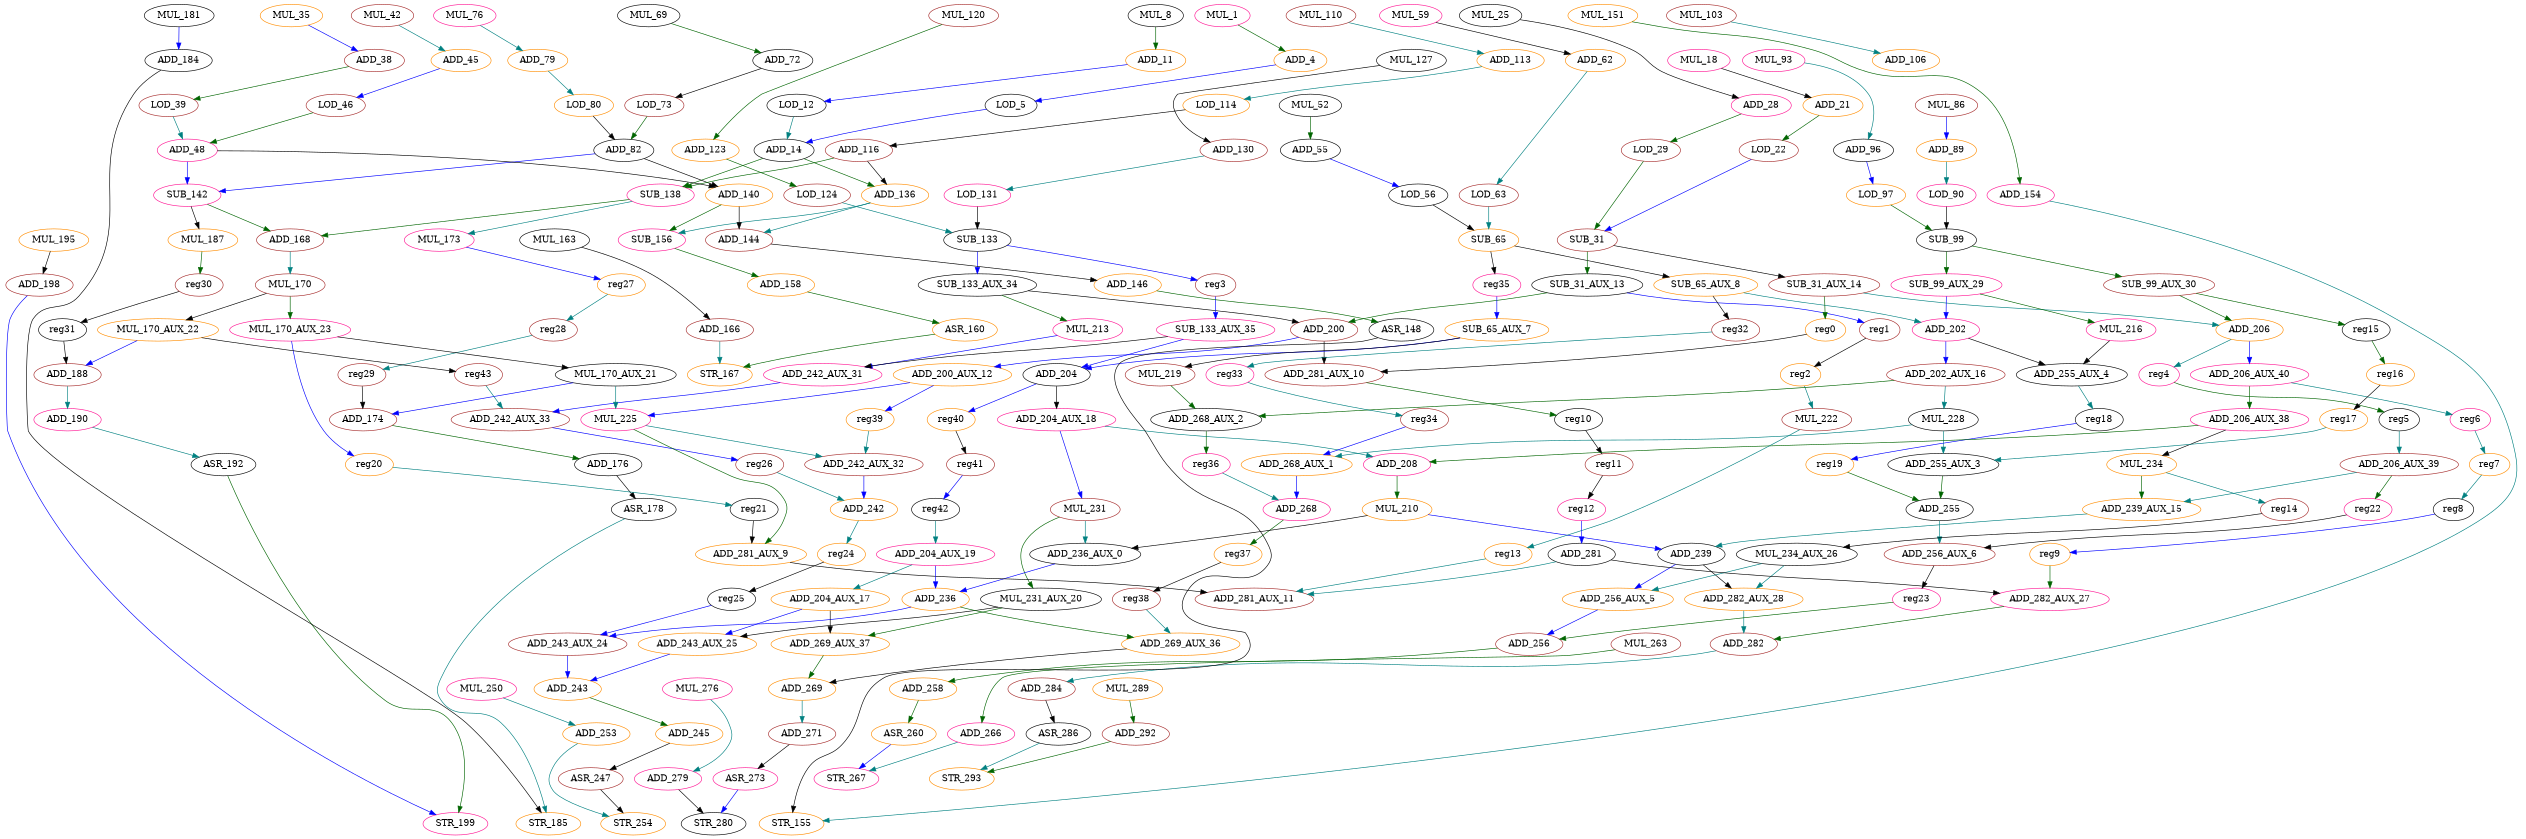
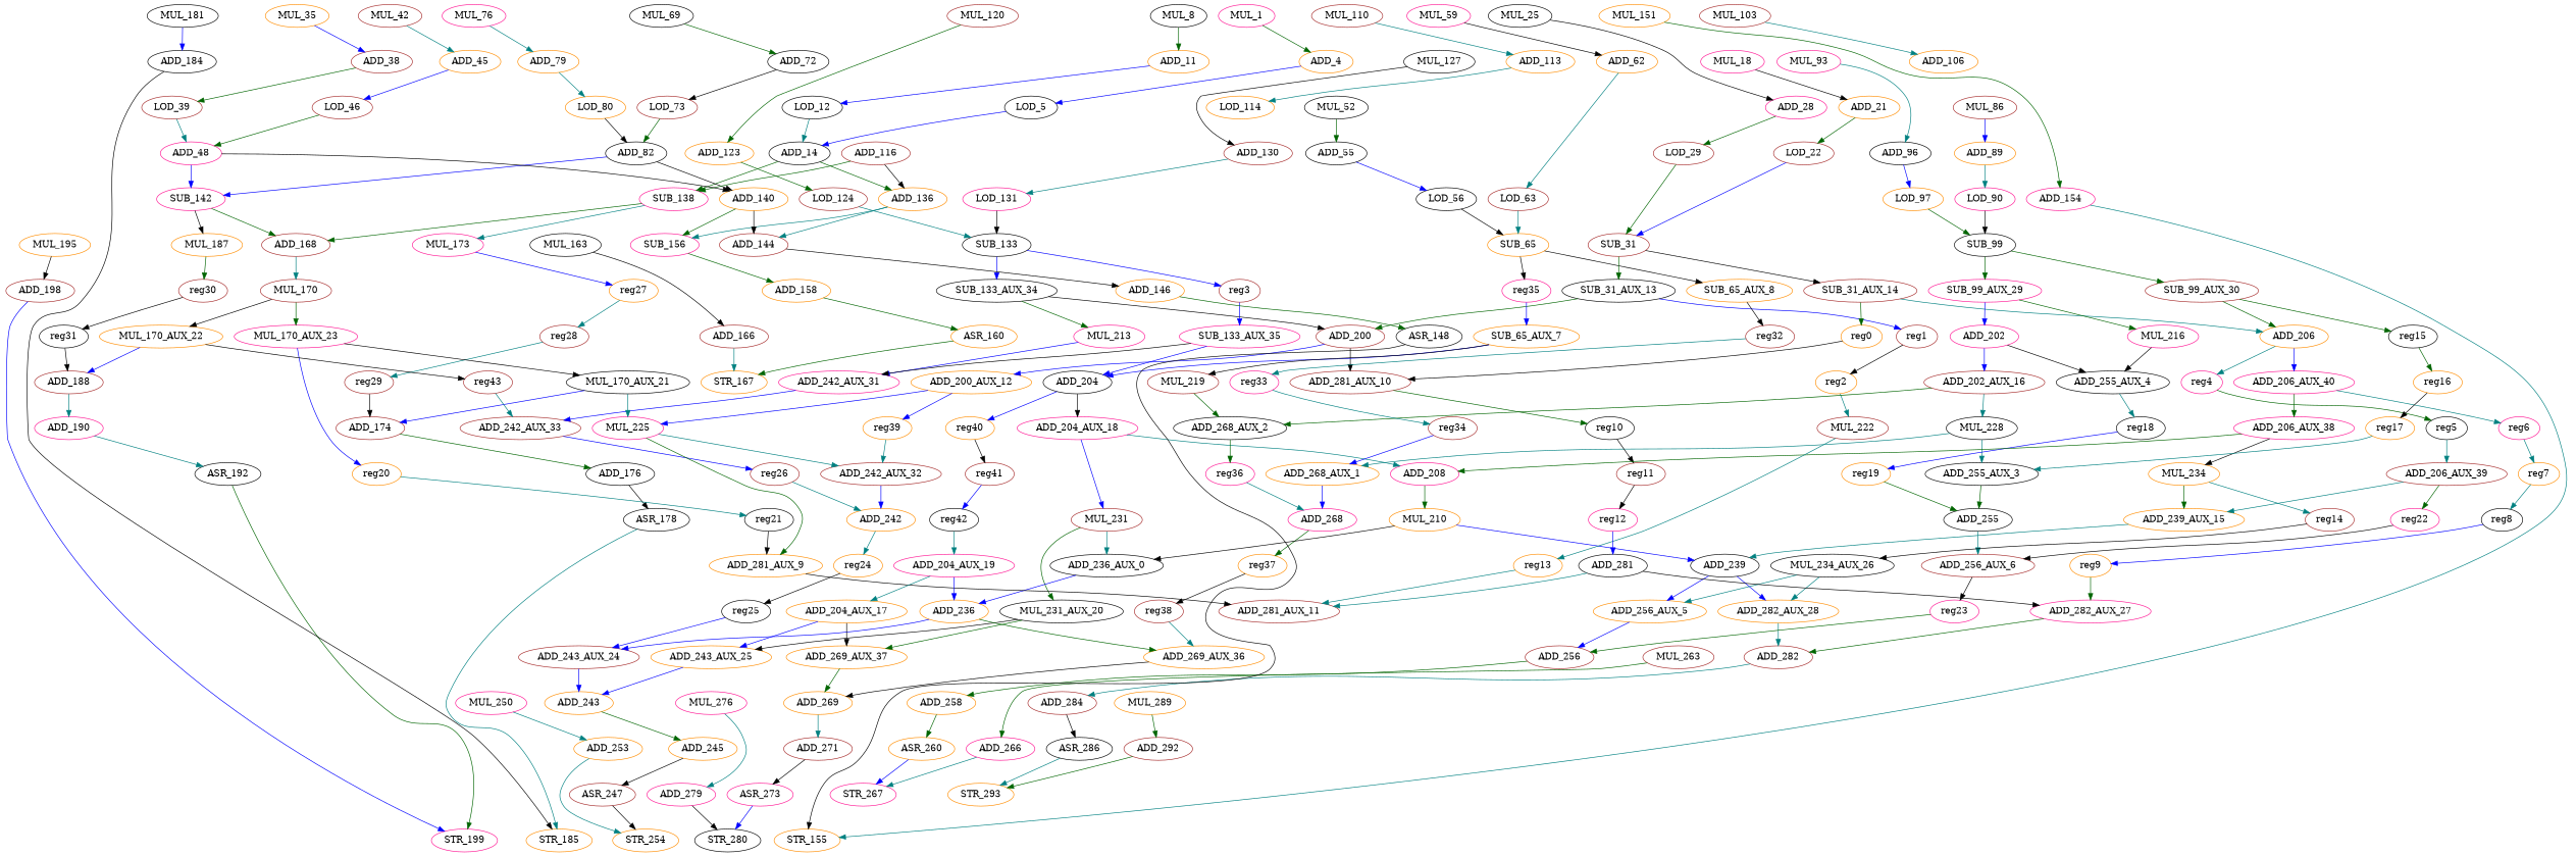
  digraph {
    node [color=darkorange]
    edge [color=teal weight=0]
    ADD_190 [color=deeppink]
    ASR_192 [color=black]
    STR_199 [color=deeppink]
    SUB_138 [color=deeppink]
    MUL_173 [color=deeppink]
    ADD_168 [color=brown]
    reg27
    MUL_170 [color=brown]
    reg28 [color=brown]
    MUL_170_AUX_23 [color=deeppink]
    MUL_170_AUX_22
    MUL_228 [color=black]
    ADD_255_AUX_3 [color=black]
    ADD_268_AUX_1
    ADD_255 [color=black]
    ADD_268 [color=deeppink]
    ADD_256_AUX_6 [color=brown]
    reg37
    ADD_239 [color=black]
    ADD_239_AUX_15
    ADD_256_AUX_5
    ADD_282_AUX_28
    ADD_256 [color=brown]
    ADD_282 [color=brown]
    ADD_271 [color=brown]
    ASR_273 [color=deeppink]
    STR_280 [color=black]
    LOD_131 [color=deeppink]
    SUB_133 [color=black]
    SUB_133_AUX_34 [color=black]
    reg3 [color=brown]
    MUL_213 [color=deeppink]
    ADD_200 [color=brown]
    SUB_133_AUX_35 [color=deeppink]
    ADD_279 [color=deeppink]
    ADD_255_AUX_4 [color=black]
    reg18 [color=black]
    reg19
    ADD_258
    ADD_284 [color=brown]
    LOD_12 [color=black]
    ADD_14 [color=black]
    ADD_136
    SUB_156 [color=deeppink]
    ADD_144 [color=brown]
    ASR_286 [color=black]
    STR_293
    ADD_242_AUX_31 [color=deeppink]
    ADD_281_AUX_10 [color=brown]
    ADD_200_AUX_12
    ADD_242_AUX_33 [color=brown]
    reg10 [color=black]
    MUL_225 [color=deeppink]
    reg39
    ADD_206_AUX_40 [color=deeppink]
    ADD_206
    reg4 [color=deeppink]
    ADD_206_AUX_38 [color=deeppink]
    reg6 [color=deeppink]
    reg5 [color=black]
    ADD_208 [color=deeppink]
    MUL_234
    reg7
    ADD_206_AUX_39 [color=brown]
    ADD_292 [color=brown]
    reg30 [color=brown]
    MUL_187
    reg31 [color=black]
    ADD_188 [color=brown]
    MUL_69 [color=black]
    ADD_72 [color=black]
    LOD_73 [color=brown]
    ADD_82 [color=black]
    ADD_253
    STR_254
    ADD_158
    ASR_160
    STR_167
    ADD_116 [color=brown]
    MUL_263 [color=brown]
    ADD_266 [color=deeppink]
    STR_267 [color=deeppink]
    ADD_204_AUX_18 [color=deeppink]
    MUL_231 [color=brown]
    MUL_210
    ADD_236_AUX_0 [color=black]
    MUL_231_AUX_20 [color=black]
    ADD_236
    ADD_243_AUX_25
    ADD_269_AUX_37
    ADD_204 [color=black]
    reg40
    reg26 [color=brown]
    reg41 [color=brown]
    SUB_31_AUX_13 [color=black]
    reg1 [color=brown]
    reg2
    MUL_222 [color=brown]
    LOD_63 [color=brown]
    SUB_65
    SUB_65_AUX_8
    reg35 [color=deeppink]
    ADD_202 [color=deeppink]
    reg32 [color=brown]
    SUB_65_AUX_7
    ADD_242_AUX_32 [color=brown]
    ADD_281_AUX_9
    ADD_242
    ADD_281_AUX_11 [color=brown]
    reg24
    ADD_28 [color=deeppink]
    LOD_29 [color=brown]
    SUB_31 [color=brown]
    SUB_31_AUX_14 [color=brown]
    ADD_202_AUX_16 [color=brown]
    ADD_268_AUX_2 [color=black]
    reg36 [color=deeppink]
    ASR_148 [color=black]
    ADD_146
    STR_155
    SUB_99 [color=black]
    SUB_99_AUX_29 [color=deeppink]
    SUB_99_AUX_30 [color=brown]
    MUL_216 [color=deeppink]
    reg15 [color=black]
    reg16
    MUL_25 [color=black]
    ASR_260
    reg13
    reg38 [color=brown]
    ADD_269_AUX_36
    reg14 [color=brown]
    MUL_234_AUX_26 [color=black]
    reg11 [color=brown]
    reg12 [color=deeppink]
    ADD_281 [color=black]
    ADD_282_AUX_27 [color=deeppink]
    MUL_93 [color=deeppink]
    ADD_96 [color=black]
    LOD_97
    reg8 [color=black]
    reg25 [color=black]
    ADD_243_AUX_24 [color=brown]
    ADD_243
    ADD_245
    ASR_247 [color=brown]
    reg42 [color=black]
    MUL_18 [color=deeppink]
    ADD_21
    LOD_22 [color=brown]
    MUL_120 [color=brown]
    ADD_123
    LOD_124 [color=brown]
    ADD_62
    MUL_276 [color=deeppink]
    MUL_219 [color=brown]
    LOD_46 [color=brown]
    ADD_48 [color=deeppink]
    SUB_142 [color=deeppink]
    ADD_140
    reg17
    reg23 [color=deeppink]
    MUL_163 [color=black]
    ADD_166 [color=brown]
    ADD_269
    MUL_110 [color=brown]
    ADD_113
    LOD_114
    MUL_86 [color=brown]
    ADD_89
    LOD_90 [color=deeppink]
    ADD_198 [color=brown]
    ADD_184 [color=black]
    STR_185
    ADD_204_AUX_19 [color=deeppink]
    ADD_204_AUX_17
    MUL_195
    ADD_174 [color=brown]
    ADD_176 [color=black]
    ASR_178 [color=black]
    ADD_154 [color=deeppink]
    MUL_151
    reg22 [color=deeppink]
    MUL_170_AUX_21 [color=black]
    reg20
    reg43 [color=brown]
    reg21 [color=black]
    MUL_127 [color=black]
    ADD_130 [color=brown]
    LOD_80
    MUL_42 [color=brown]
    ADD_45
    reg0
    LOD_5 [color=black]
    ADD_4
    LOD_39 [color=brown]
    MUL_52 [color=black]
    ADD_55 [color=black]
    LOD_56 [color=black]
    MUL_289
    reg33 [color=deeppink]
    reg34 [color=brown]
    MUL_59 [color=deeppink]
    MUL_76 [color=deeppink]
    ADD_79
    MUL_250 [color=deeppink]
    MUL_8 [color=black]
    ADD_11
    ADD_38 [color=brown]
    reg29 [color=brown]
    MUL_35
    MUL_181 [color=black]
    MUL_1 [color=deeppink]
    MUL_103 [color=brown]
    ADD_106
    reg9
    ADD_190 -> ASR_192
    ASR_192 -> STR_199 [color=darkgreen]
    SUB_138 -> MUL_173
    SUB_138 -> ADD_168 [color=darkgreen]
    MUL_173 -> reg27 [color=blue]
    ADD_168 -> MUL_170 [weight=2]
    reg27 -> reg28
    MUL_170 -> MUL_170_AUX_23 [color=darkgreen weight=4]
    MUL_170 -> MUL_170_AUX_22 [color=black]
    reg28 -> reg29
    MUL_170_AUX_23 -> MUL_170_AUX_21 [color=black]
    MUL_170_AUX_23 -> reg20 [color=blue]
    MUL_170_AUX_22 -> ADD_188 [color=blue]
    MUL_170_AUX_22 -> reg43 [color=black]
    MUL_228 -> ADD_255_AUX_3 [weight=2]
    MUL_228 -> ADD_268_AUX_1
    ADD_255_AUX_3 -> ADD_255 [color=darkgreen]
    ADD_268_AUX_1 -> ADD_268 [color=blue weight=3]
    ADD_255 -> ADD_256_AUX_6 [weight=3]
    ADD_268 -> reg37 [color=darkgreen]
    ADD_256_AUX_6 -> reg23 [color=black]
    reg37 -> reg38 [color=black]
    ADD_239 -> ADD_256_AUX_5 [color=blue weight=2]
-   ADD_239 -> ADD_282_AUX_28 [color=black weight=3]
+   ADD_239 -> ADD_282_AUX_28 [color=blue weight=3]
    ADD_239_AUX_15 -> ADD_239
    ADD_256_AUX_5 -> ADD_256 [color=blue]
    ADD_282_AUX_28 -> ADD_282 [weight=8]
    ADD_256 -> ADD_258 [color=darkgreen]
    ADD_282 -> ADD_284
    ADD_271 -> ASR_273 [color=black]
    ASR_273 -> STR_280 [color=blue]
    LOD_131 -> SUB_133 [color=black weight=1]
    SUB_133 -> SUB_133_AUX_34 [color=blue weight=3]
    SUB_133 -> reg3 [color=blue]
    SUB_133_AUX_34 -> MUL_213 [color=darkgreen]
    SUB_133_AUX_34 -> ADD_200 [color=black]
    reg3 -> SUB_133_AUX_35 [color=blue weight=3]
    MUL_213 -> ADD_242_AUX_31 [color=blue]
    ADD_200 -> ADD_281_AUX_10 [color=black weight=3]
    ADD_200 -> ADD_200_AUX_12 [color=blue weight=1]
    SUB_133_AUX_35 -> ADD_242_AUX_31 [color=black]
    SUB_133_AUX_35 -> ADD_204 [color=blue]
    ADD_279 -> STR_280 [color=black]
    ADD_255_AUX_4 -> reg18
    reg18 -> reg19 [color=blue]
    reg19 -> ADD_255 [color=darkgreen]
    ADD_258 -> ASR_260 [color=darkgreen]
    ADD_284 -> ASR_286 [color=black]
    LOD_12 -> ADD_14
    ADD_14 -> SUB_138 [color=darkgreen]
    ADD_14 -> ADD_136 [color=darkgreen weight=3]
    ADD_136 -> SUB_156
    ADD_136 -> ADD_144
    SUB_156 -> ADD_158 [color=darkgreen]
    ADD_144 -> ADD_146 [color=black]
    ASR_286 -> STR_293
    ADD_242_AUX_31 -> ADD_242_AUX_33 [color=blue weight=1]
    ADD_281_AUX_10 -> reg10 [color=darkgreen]
    ADD_200_AUX_12 -> MUL_225 [color=blue weight=1]
    ADD_200_AUX_12 -> reg39 [color=blue]
    ADD_242_AUX_33 -> reg26 [color=blue]
    reg10 -> reg11 [color=black]
    MUL_225 -> ADD_242_AUX_32
    MUL_225 -> ADD_281_AUX_9 [color=darkgreen]
    reg39 -> ADD_242_AUX_32
    ADD_206_AUX_40 -> ADD_206_AUX_38 [color=darkgreen weight=1]
    ADD_206_AUX_40 -> reg6
    ADD_206 -> ADD_206_AUX_40 [color=blue weight=4]
    ADD_206 -> reg4
    reg4 -> reg5 [color=darkgreen]
    ADD_206_AUX_38 -> ADD_208 [color=darkgreen]
    ADD_206_AUX_38 -> MUL_234 [color=black]
    reg6 -> reg7
    reg5 -> ADD_206_AUX_39 [weight=1]
    ADD_208 -> MUL_210 [color=darkgreen weight=2]
    MUL_234 -> ADD_239_AUX_15 [color=darkgreen weight=1]
    MUL_234 -> reg14
    reg7 -> reg8
    ADD_206_AUX_39 -> ADD_239_AUX_15
    ADD_206_AUX_39 -> reg22 [color=darkgreen]
    ADD_292 -> STR_293 [color=darkgreen]
    reg30 -> reg31 [color=black]
    MUL_187 -> reg30 [color=darkgreen]
    reg31 -> ADD_188 [color=black]
    ADD_188 -> ADD_190
    MUL_69 -> ADD_72 [color=darkgreen]
    ADD_72 -> LOD_73 [color=black]
    LOD_73 -> ADD_82 [color=darkgreen weight=1]
    ADD_82 -> SUB_142 [color=blue]
    ADD_82 -> ADD_140 [color=black]
    ADD_253 -> STR_254
    ADD_158 -> ASR_160 [color=darkgreen]
    ASR_160 -> STR_167 [color=darkgreen]
    ADD_116 -> SUB_138 [color=darkgreen weight=3]
    ADD_116 -> ADD_136 [color=black]
    MUL_263 -> ADD_266 [color=darkgreen]
    ADD_266 -> STR_267
    ADD_204_AUX_18 -> ADD_208 [weight=1]
    ADD_204_AUX_18 -> MUL_231 [color=blue]
    MUL_231 -> ADD_236_AUX_0 [weight=2]
    MUL_231 -> MUL_231_AUX_20 [color=darkgreen]
    MUL_210 -> ADD_239 [color=blue]
    MUL_210 -> ADD_236_AUX_0 [color=black]
    ADD_236_AUX_0 -> ADD_236 [color=blue weight=1]
    MUL_231_AUX_20 -> ADD_243_AUX_25 [color=black]
    MUL_231_AUX_20 -> ADD_269_AUX_37 [color=darkgreen]
    ADD_236 -> ADD_269_AUX_36 [color=darkgreen]
    ADD_236 -> ADD_243_AUX_24 [color=blue]
    ADD_243_AUX_25 -> ADD_243 [color=blue weight=1]
    ADD_269_AUX_37 -> ADD_269 [color=darkgreen]
    ADD_204 -> ADD_204_AUX_18 [color=black weight=2]
    ADD_204 -> reg40 [color=blue]
    reg40 -> reg41 [color=black]
    reg26 -> ADD_242
    reg41 -> reg42 [color=blue]
    SUB_31_AUX_13 -> ADD_200 [color=darkgreen]
    SUB_31_AUX_13 -> reg1 [color=blue]
    reg1 -> reg2 [color=black]
    reg2 -> MUL_222
    MUL_222 -> reg13
    LOD_63 -> SUB_65 [weight=4]
    SUB_65 -> SUB_65_AUX_8 [color=black]
    SUB_65 -> reg35 [color=black]
-   SUB_65_AUX_8 -> ADD_202
    SUB_65_AUX_8 -> reg32 [color=black]
    reg35 -> SUB_65_AUX_7 [color=blue weight=5]
    ADD_202 -> ADD_255_AUX_4 [color=black]
    ADD_202 -> ADD_202_AUX_16 [color=blue weight=2]
    reg32 -> reg33
    SUB_65_AUX_7 -> ADD_204 [color=blue]
    SUB_65_AUX_7 -> MUL_219 [color=black]
    ADD_242_AUX_32 -> ADD_242 [color=blue weight=2]
    ADD_281_AUX_9 -> ADD_281_AUX_11 [color=black weight=3]
    ADD_242 -> reg24
    reg24 -> reg25 [color=black]
    ADD_28 -> LOD_29 [color=darkgreen]
    LOD_29 -> SUB_31 [color=darkgreen]
    SUB_31 -> SUB_31_AUX_13 [color=darkgreen weight=3]
    SUB_31 -> SUB_31_AUX_14 [color=black weight=1]
    SUB_31_AUX_14 -> ADD_206
    SUB_31_AUX_14 -> reg0 [color=darkgreen]
    ADD_202_AUX_16 -> MUL_228
    ADD_202_AUX_16 -> ADD_268_AUX_2 [color=darkgreen]
    ADD_268_AUX_2 -> reg36 [color=darkgreen weight=3]
    reg36 -> ADD_268
    ASR_148 -> STR_155 [color=black]
    ADD_146 -> ASR_148 [color=darkgreen]
    SUB_99 -> SUB_99_AUX_29 [color=darkgreen weight=2]
    SUB_99 -> SUB_99_AUX_30 [color=darkgreen]
    SUB_99_AUX_29 -> ADD_202 [color=blue]
    SUB_99_AUX_29 -> MUL_216 [color=darkgreen]
    SUB_99_AUX_30 -> ADD_206 [color=darkgreen]
    SUB_99_AUX_30 -> reg15 [color=darkgreen]
    MUL_216 -> ADD_255_AUX_4 [color=black]
    reg15 -> reg16 [color=darkgreen]
    reg16 -> reg17 [color=black]
    MUL_25 -> ADD_28 [color=black]
    ASR_260 -> STR_267 [color=blue]
    reg13 -> ADD_281_AUX_11
    reg38 -> ADD_269_AUX_36
    ADD_269_AUX_36 -> ADD_269 [color=black]
    reg14 -> MUL_234_AUX_26 [color=black]
    MUL_234_AUX_26 -> ADD_256_AUX_5 [weight=1]
    MUL_234_AUX_26 -> ADD_282_AUX_28
    reg11 -> reg12 [color=black]
    reg12 -> ADD_281 [color=blue weight=1]
    ADD_281 -> ADD_281_AUX_11
    ADD_281 -> ADD_282_AUX_27 [color=black]
    ADD_282_AUX_27 -> ADD_282 [color=darkgreen]
    MUL_93 -> ADD_96
    ADD_96 -> LOD_97 [color=blue]
    LOD_97 -> SUB_99 [color=darkgreen weight=1]
    reg8 -> reg9 [color=blue]
    reg25 -> ADD_243_AUX_24 [color=blue]
    ADD_243_AUX_24 -> ADD_243 [color=blue weight=4]
    ADD_243 -> ADD_245 [color=darkgreen]
    ADD_245 -> ASR_247 [color=black]
    ASR_247 -> STR_254 [color=black]
    reg42 -> ADD_204_AUX_19 [weight=2]
    MUL_18 -> ADD_21 [color=black]
    ADD_21 -> LOD_22 [color=darkgreen]
    LOD_22 -> SUB_31 [color=blue]
    MUL_120 -> ADD_123 [color=darkgreen]
    ADD_123 -> LOD_124 [color=darkgreen]
    LOD_124 -> SUB_133
    ADD_62 -> LOD_63
    MUL_276 -> ADD_279
    MUL_219 -> ADD_268_AUX_2 [color=darkgreen]
    LOD_46 -> ADD_48 [color=darkgreen]
    ADD_48 -> SUB_142 [color=blue weight=2]
    ADD_48 -> ADD_140 [color=black]
    SUB_142 -> ADD_168 [color=darkgreen]
    SUB_142 -> MUL_187 [color=black]
    ADD_140 -> SUB_156 [color=darkgreen]
    ADD_140 -> ADD_144 [color=black weight=2]
    reg17 -> ADD_255_AUX_3
    reg23 -> ADD_256 [color=darkgreen]
    MUL_163 -> ADD_166 [color=black]
    ADD_166 -> STR_167 [weight=1]
    ADD_269 -> ADD_271 [weight=1]
    MUL_110 -> ADD_113
    ADD_113 -> LOD_114
-   LOD_114 -> ADD_116 [color=black]
    MUL_86 -> ADD_89 [color=blue]
    ADD_89 -> LOD_90 [weight=1]
    LOD_90 -> SUB_99 [color=black weight=2]
    ADD_198 -> STR_199 [color=blue]
    ADD_184 -> STR_185 [color=black]
    ADD_204_AUX_19 -> ADD_236 [color=blue weight=3]
    ADD_204_AUX_19 -> ADD_204_AUX_17
    ADD_204_AUX_17 -> ADD_243_AUX_25 [color=blue]
    ADD_204_AUX_17 -> ADD_269_AUX_37 [color=black weight=2]
    MUL_195 -> ADD_198 [color=black]
    ADD_174 -> ADD_176 [color=darkgreen]
    ADD_176 -> ASR_178 [color=black]
    ASR_178 -> STR_185
    ADD_154 -> STR_155
    MUL_151 -> ADD_154 [color=darkgreen]
    reg22 -> ADD_256_AUX_6 [color=black]
    MUL_170_AUX_21 -> MUL_225 [weight=3]
    MUL_170_AUX_21 -> ADD_174 [color=blue]
    reg20 -> reg21
    reg43 -> ADD_242_AUX_33
    reg21 -> ADD_281_AUX_9 [color=black]
    MUL_127 -> ADD_130 [color=black]
    ADD_130 -> LOD_131
    LOD_80 -> ADD_82 [color=black weight=1]
    MUL_42 -> ADD_45
    ADD_45 -> LOD_46 [color=blue]
    reg0 -> ADD_281_AUX_10 [color=black]
    LOD_5 -> ADD_14 [color=blue]
    ADD_4 -> LOD_5 [color=blue]
    LOD_39 -> ADD_48
    MUL_52 -> ADD_55 [color=darkgreen weight=1]
    ADD_55 -> LOD_56 [color=blue]
    LOD_56 -> SUB_65 [color=black weight=1]
    MUL_289 -> ADD_292 [color=darkgreen]
    reg33 -> reg34
    reg34 -> ADD_268_AUX_1 [color=blue]
    MUL_59 -> ADD_62 [color=black]
    MUL_76 -> ADD_79
    ADD_79 -> LOD_80
    MUL_250 -> ADD_253
    MUL_8 -> ADD_11 [color=darkgreen weight=1]
    ADD_11 -> LOD_12 [color=blue]
    ADD_38 -> LOD_39 [color=darkgreen]
    reg29 -> ADD_174 [color=black]
    MUL_35 -> ADD_38 [color=blue]
    MUL_181 -> ADD_184 [color=blue]
    MUL_1 -> ADD_4 [color=darkgreen]
    MUL_103 -> ADD_106
    reg9 -> ADD_282_AUX_27 [color=darkgreen weight=7]
  }
